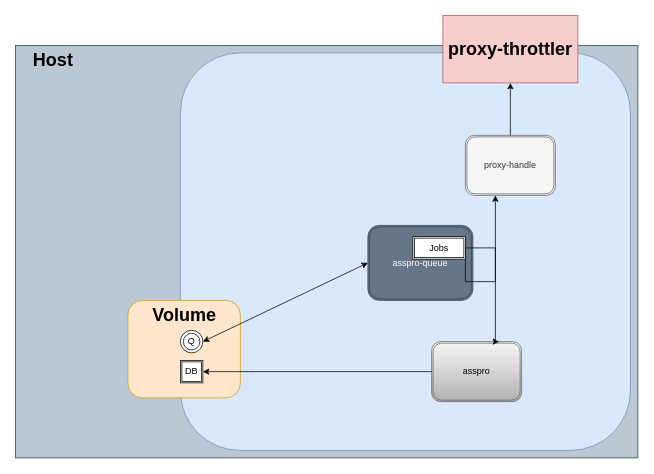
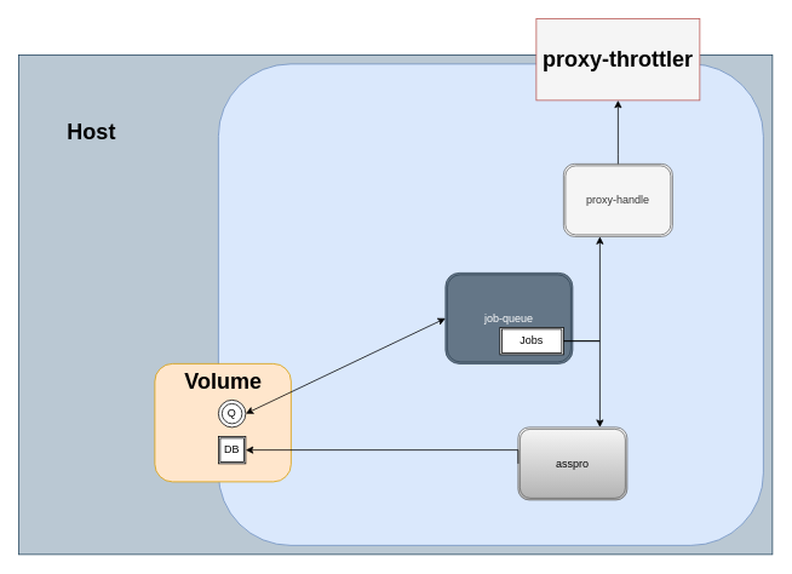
  <mxCell id="0" />
  <mxCell id="1" parent="0" />
  <mxCell id="2" value="" style="rounded=0;whiteSpace=wrap;html=1;fillColor=#bac8d3;strokeColor=#23445d;" vertex="1" parent="1"><mxGeometry x="20" y="60" width="830" height="550" as="geometry" /></mxCell>
  <mxCell id="3" value="" style="rounded=1;whiteSpace=wrap;html=1;fillColor=#dae8fc;strokeColor=#6c8ebf;" vertex="1" parent="1"><mxGeometry x="240" y="70" width="600" height="530" as="geometry" /></mxCell>
  <mxCell id="4" value="" style="rounded=1;whiteSpace=wrap;html=1;fillColor=#ffe6cc;strokeColor=#d79b00;" vertex="1" parent="1"><mxGeometry x="170" y="400" width="150" height="130" as="geometry" /></mxCell>
  <mxCell id="5" value="Volume" style="text;strokeColor=none;fillColor=none;html=1;fontSize=24;fontStyle=1;verticalAlign=middle;align=center;" vertex="1" parent="1"><mxGeometry x="195" y="400" width="100" height="40" as="geometry" /></mxCell>
- <mxCell id="6" value="Host" style="text;strokeColor=none;fillColor=none;html=1;fontSize=24;fontStyle=1;verticalAlign=middle;align=center;" vertex="1" parent="1"><mxGeometry x="20" y="60" width="100" height="40" as="geometry" /></mxCell>
- <mxCell id="7" value="&lt;span style=&quot;font-size: 24px ; font-weight: 700&quot;&gt;proxy-throttler&lt;/span&gt;" style="rounded=0;whiteSpace=wrap;html=1;fillColor=#f8cecc;strokeColor=#b85450;" vertex="1" parent="1"><mxGeometry x="590" y="20" width="180" height="90" as="geometry" /></mxCell>
+ <mxCell id="6" value="Host" style="text;strokeColor=none;fillColor=none;html=1;fontSize=24;fontStyle=1;verticalAlign=middle;align=center;" vertex="1" parent="1"><mxGeometry x="50" y="125" width="100" height="40" as="geometry" /></mxCell>
+ <mxCell id="7" value="&lt;span style=&quot;font-size: 24px ; font-weight: 700&quot;&gt;proxy-throttler&lt;/span&gt;" style="rounded=0;whiteSpace=wrap;html=1;fillColor=#f5f5f5;strokeColor=#b85450;" vertex="1" parent="1"><mxGeometry x="590" y="20" width="180" height="90" as="geometry" /></mxCell>
  <mxCell id="8" value="proxy-handle" style="shape=ext;double=1;rounded=1;whiteSpace=wrap;html=1;fillColor=#f5f5f5;fontColor=#333333;strokeColor=#666666;" vertex="1" parent="1"><mxGeometry x="620" y="180" width="120" height="80" as="geometry" /></mxCell>
- <mxCell id="9" value="asspro" style="shape=ext;double=1;rounded=1;whiteSpace=wrap;html=1;fillColor=#f5f5f5;gradientColor=#b3b3b3;strokeColor=#666666;" vertex="1" parent="1"><mxGeometry x="575" y="455" width="120" height="80" as="geometry" /></mxCell>
+ <mxCell id="9" value="asspro" style="shape=ext;double=1;rounded=1;whiteSpace=wrap;html=1;fillColor=#f5f5f5;gradientColor=#b3b3b3;strokeColor=#666666;" vertex="1" parent="1"><mxGeometry x="570" y="470" width="120" height="80" as="geometry" /></mxCell>
  <mxCell id="10" value="" style="edgeStyle=segmentEdgeStyle;endArrow=classic;html=1;rounded=0;exitX=0.5;exitY=0;exitDx=0;exitDy=0;entryX=0.5;entryY=1;entryDx=0;entryDy=0;" edge="1" parent="1" source="8" target="7"><mxGeometry width="50" height="50" relative="1" as="geometry"><mxPoint x="260" y="330" as="sourcePoint" /><mxPoint x="310" y="280" as="targetPoint" /><Array as="points"><mxPoint x="680" y="170" /><mxPoint x="680" y="170" /></Array></mxGeometry></mxCell>
- <mxCell id="11" value="asspro-queue" style="shape=ext;double=1;rounded=1;whiteSpace=wrap;html=1;fillColor=#647687;fontColor=#ffffff;strokeColor=#314354;" vertex="1" parent="1"><mxGeometry x="490" y="300" width="140" height="100" as="geometry" /></mxCell>
+ <mxCell id="11" value="job-queue" style="shape=ext;double=1;rounded=1;whiteSpace=wrap;html=1;fillColor=#647687;fontColor=#ffffff;strokeColor=#314354;" vertex="1" parent="1"><mxGeometry x="490" y="300" width="140" height="100" as="geometry" /></mxCell>
  <mxCell id="12" value="" style="edgeStyle=segmentEdgeStyle;endArrow=classic;html=1;rounded=0;exitX=1;exitY=0.5;exitDx=0;exitDy=0;" edge="1" parent="1" source="17" target="8"><mxGeometry width="50" height="50" relative="1" as="geometry"><mxPoint x="260" y="330" as="sourcePoint" /><mxPoint x="310" y="280" as="targetPoint" /><Array as="points"><mxPoint x="660" y="375" /></Array></mxGeometry></mxCell>
  <mxCell id="13" value="Q" style="ellipse;shape=doubleEllipse;whiteSpace=wrap;html=1;aspect=fixed;" vertex="1" parent="1"><mxGeometry x="240" y="440" width="30" height="30" as="geometry" /></mxCell>
  <mxCell id="14" value="DB" style="shape=ext;double=1;whiteSpace=wrap;html=1;aspect=fixed;" vertex="1" parent="1"><mxGeometry x="240" y="480" width="30" height="30" as="geometry" /></mxCell>
  <mxCell id="15" value="" style="edgeStyle=elbowEdgeStyle;elbow=vertical;endArrow=classic;html=1;rounded=0;exitX=0;exitY=0.5;exitDx=0;exitDy=0;" edge="1" parent="1" source="9"><mxGeometry width="50" height="50" relative="1" as="geometry"><mxPoint x="260" y="330" as="sourcePoint" /><mxPoint x="270" y="495" as="targetPoint" /><Array as="points"><mxPoint x="420" y="495" /></Array></mxGeometry></mxCell>
  <mxCell id="16" value="" style="endArrow=classic;startArrow=classic;html=1;rounded=0;entryX=0;entryY=0.5;entryDx=0;entryDy=0;exitX=1;exitY=0.5;exitDx=0;exitDy=0;" edge="1" parent="1" source="13" target="11"><mxGeometry width="50" height="50" relative="1" as="geometry"><mxPoint x="260" y="380" as="sourcePoint" /><mxPoint x="310" y="330" as="targetPoint" /></mxGeometry></mxCell>
- <mxCell id="17" value="Jobs" style="shape=ext;double=1;rounded=0;whiteSpace=wrap;html=1;" vertex="1" parent="1"><mxGeometry x="550" y="315" width="70" height="30" as="geometry" /></mxCell>
+ <mxCell id="17" value="Jobs" style="shape=ext;double=1;rounded=0;whiteSpace=wrap;html=1;" vertex="1" parent="1"><mxGeometry x="550" y="360" width="70" height="30" as="geometry" /></mxCell>
  <mxCell id="18" value="" style="edgeStyle=elbowEdgeStyle;elbow=horizontal;endArrow=classic;html=1;rounded=0;exitX=1;exitY=0.5;exitDx=0;exitDy=0;entryX=0.75;entryY=0;entryDx=0;entryDy=0;" edge="1" parent="1" source="17" target="9"><mxGeometry width="50" height="50" relative="1" as="geometry"><mxPoint x="260" y="380" as="sourcePoint" /><mxPoint x="310" y="330" as="targetPoint" /><Array as="points"><mxPoint x="660" y="420" /></Array></mxGeometry></mxCell>
